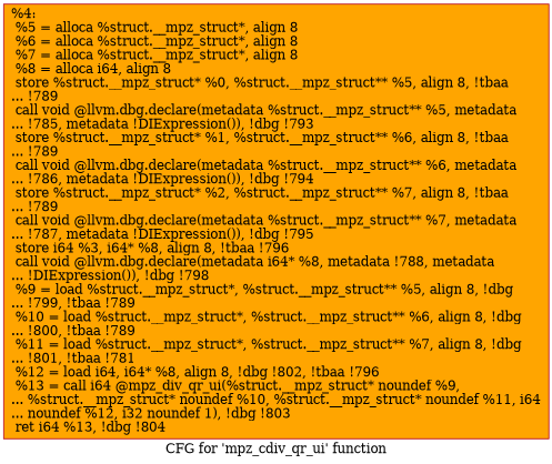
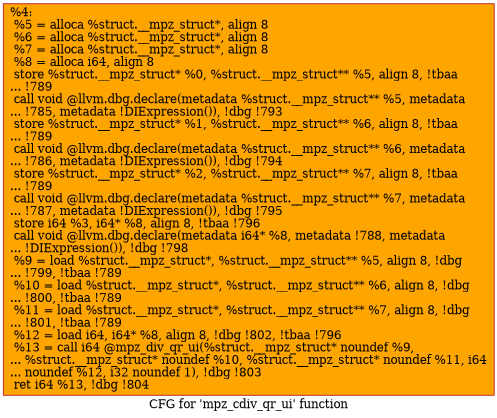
  digraph {
    label="CFG for 'mpz_cdiv_qr_ui' function"
-   n1 [color="#b70d28ff" fillcolor=orange label="{%4:\l  %5 = alloca %struct.__mpz_struct*, align 8\l  %6 = alloca %struct.__mpz_struct*, align 8\l  %7 = alloca %struct.__mpz_struct*, align 8\l  %8 = alloca i64, align 8\l  store %struct.__mpz_struct* %0, %struct.__mpz_struct** %5, align 8, !tbaa\l... !789\l  call void @llvm.dbg.declare(metadata %struct.__mpz_struct** %5, metadata\l... !785, metadata !DIExpression()), !dbg !793\l  store %struct.__mpz_struct* %1, %struct.__mpz_struct** %6, align 8, !tbaa\l... !789\l  call void @llvm.dbg.declare(metadata %struct.__mpz_struct** %6, metadata\l... !786, metadata !DIExpression()), !dbg !794\l  store %struct.__mpz_struct* %2, %struct.__mpz_struct** %7, align 8, !tbaa\l... !789\l  call void @llvm.dbg.declare(metadata %struct.__mpz_struct** %7, metadata\l... !787, metadata !DIExpression()), !dbg !795\l  store i64 %3, i64* %8, align 8, !tbaa !796\l  call void @llvm.dbg.declare(metadata i64* %8, metadata !788, metadata\l... !DIExpression()), !dbg !798\l  %9 = load %struct.__mpz_struct*, %struct.__mpz_struct** %5, align 8, !dbg\l... !799, !tbaa !789\l  %10 = load %struct.__mpz_struct*, %struct.__mpz_struct** %6, align 8, !dbg\l... !800, !tbaa !789\l  %11 = load %struct.__mpz_struct*, %struct.__mpz_struct** %7, align 8, !dbg\l... !801, !tbaa !781\l  %12 = load i64, i64* %8, align 8, !dbg !802, !tbaa !796\l  %13 = call i64 @mpz_div_qr_ui(%struct.__mpz_struct* noundef %9,\l... %struct.__mpz_struct* noundef %10, %struct.__mpz_struct* noundef %11, i64\l... noundef %12, i32 noundef 1), !dbg !803\l  ret i64 %13, !dbg !804\l}" shape=record style=filled]
+   n1 [color="#b70d28ff" fillcolor=orange label="{%4:\l  %5 = alloca %struct.__mpz_struct*, align 8\l  %6 = alloca %struct.__mpz_struct*, align 8\l  %7 = alloca %struct.__mpz_struct*, align 8\l  %8 = alloca i64, align 8\l  store %struct.__mpz_struct* %0, %struct.__mpz_struct** %5, align 8, !tbaa\l... !789\l  call void @llvm.dbg.declare(metadata %struct.__mpz_struct** %5, metadata\l... !785, metadata !DIExpression()), !dbg !793\l  store %struct.__mpz_struct* %1, %struct.__mpz_struct** %6, align 8, !tbaa\l... !789\l  call void @llvm.dbg.declare(metadata %struct.__mpz_struct** %6, metadata\l... !786, metadata !DIExpression()), !dbg !794\l  store %struct.__mpz_struct* %2, %struct.__mpz_struct** %7, align 8, !tbaa\l... !789\l  call void @llvm.dbg.declare(metadata %struct.__mpz_struct** %7, metadata\l... !787, metadata !DIExpression()), !dbg !795\l  store i64 %3, i64* %8, align 8, !tbaa !796\l  call void @llvm.dbg.declare(metadata i64* %8, metadata !788, metadata\l... !DIExpression()), !dbg !798\l  %9 = load %struct.__mpz_struct*, %struct.__mpz_struct** %5, align 8, !dbg\l... !799, !tbaa !789\l  %10 = load %struct.__mpz_struct*, %struct.__mpz_struct** %6, align 8, !dbg\l... !800, !tbaa !789\l  %11 = load %struct.__mpz_struct*, %struct.__mpz_struct** %7, align 8, !dbg\l... !801, !tbaa !789\l  %12 = load i64, i64* %8, align 8, !dbg !802, !tbaa !796\l  %13 = call i64 @mpz_div_qr_ui(%struct.__mpz_struct* noundef %9,\l... %struct.__mpz_struct* noundef %10, %struct.__mpz_struct* noundef %11, i64\l... noundef %12, i32 noundef 1), !dbg !803\l  ret i64 %13, !dbg !804\l}" shape=record style=filled]
  }
